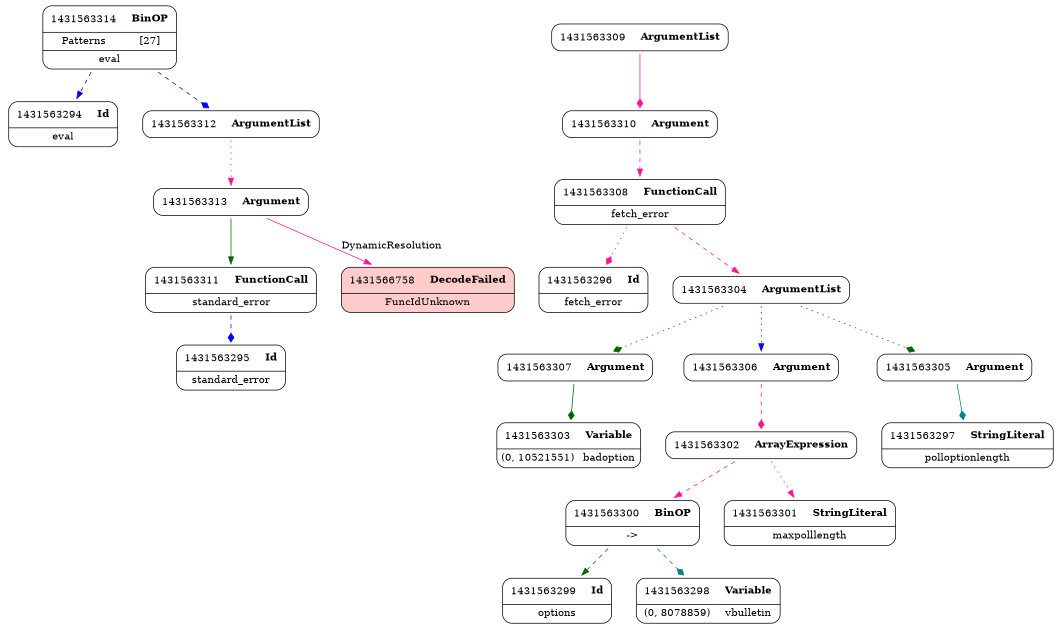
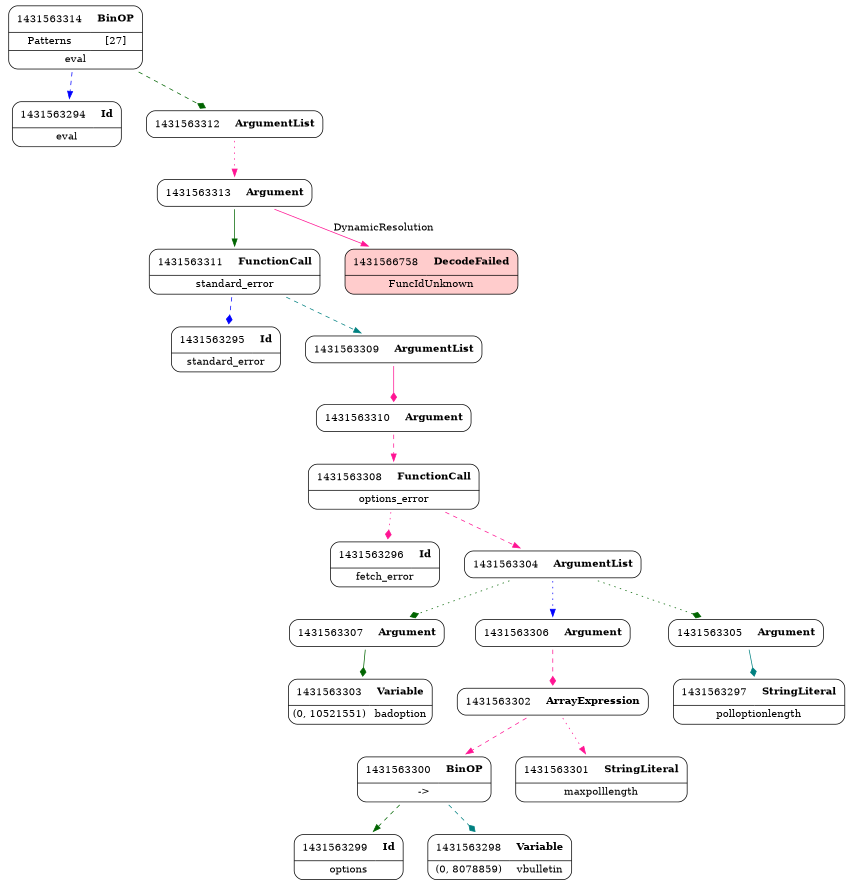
  digraph {
    node [shape=none]
    edge [arrowhead=normal color=deeppink style=dashed weight=2]
    n1 [label=<<TABLE border='1' cellspacing='0' cellpadding='10' style='rounded' ><TR><TD border='0'>1431563314</TD><TD border='0'><B>BinOP</B></TD></TR><HR/><TR><TD border='0' cellpadding='5'>Patterns</TD><TD border='0' cellpadding='5'>[27]</TD></TR><HR/><TR><TD border='0' cellpadding='5' colspan='2'>eval</TD></TR></TABLE>>]
    n2 [label=<<TABLE border='1' cellspacing='0' cellpadding='10' style='rounded' ><TR><TD border='0'>1431563294</TD><TD border='0'><B>Id</B></TD></TR><HR/><TR><TD border='0' cellpadding='5' colspan='2'>eval</TD></TR></TABLE>>]
    n3 [label=<<TABLE border='1' cellspacing='0' cellpadding='10' style='rounded' ><TR><TD border='0'>1431563312</TD><TD border='0'><B>ArgumentList</B></TD></TR></TABLE>>]
    n4 [label=<<TABLE border='1' cellspacing='0' cellpadding='10' style='rounded' ><TR><TD border='0'>1431563313</TD><TD border='0'><B>Argument</B></TD></TR></TABLE>>]
    n5 [label=<<TABLE border='1' cellspacing='0' cellpadding='10' style='rounded' ><TR><TD border='0'>1431563311</TD><TD border='0'><B>FunctionCall</B></TD></TR><HR/><TR><TD border='0' cellpadding='5' colspan='2'>standard_error</TD></TR></TABLE>>]
    n6 [label=<<TABLE border='1' cellspacing='0' cellpadding='10' style='rounded' bgcolor='#FFCCCC' ><TR><TD border='0'>1431566758</TD><TD border='0'><B>DecodeFailed</B></TD></TR><HR/><TR><TD border='0' cellpadding='5' colspan='2'>FuncIdUnknown</TD></TR></TABLE>>]
    n7 [label=<<TABLE border='1' cellspacing='0' cellpadding='10' style='rounded' ><TR><TD border='0'>1431563295</TD><TD border='0'><B>Id</B></TD></TR><HR/><TR><TD border='0' cellpadding='5' colspan='2'>standard_error</TD></TR></TABLE>>]
    n8 [label=<<TABLE border='1' cellspacing='0' cellpadding='10' style='rounded' ><TR><TD border='0'>1431563309</TD><TD border='0'><B>ArgumentList</B></TD></TR></TABLE>>]
    n9 [label=<<TABLE border='1' cellspacing='0' cellpadding='10' style='rounded' ><TR><TD border='0'>1431563310</TD><TD border='0'><B>Argument</B></TD></TR></TABLE>>]
    n10 [label=<<TABLE border='1' cellspacing='0' cellpadding='10' style='rounded' ><TR><TD border='0'>1431563299</TD><TD border='0'><B>Id</B></TD></TR><HR/><TR><TD border='0' cellpadding='5' colspan='2'>options</TD></TR></TABLE>>]
    n11 [label=<<TABLE border='1' cellspacing='0' cellpadding='10' style='rounded' ><TR><TD border='0'>1431563298</TD><TD border='0'><B>Variable</B></TD></TR><HR/><TR><TD border='0' cellpadding='5'>(0, 8078859)</TD><TD border='0' cellpadding='5'>vbulletin</TD></TR></TABLE>>]
    n12 [label=<<TABLE border='1' cellspacing='0' cellpadding='10' style='rounded' ><TR><TD border='0'>1431563297</TD><TD border='0'><B>StringLiteral</B></TD></TR><HR/><TR><TD border='0' cellpadding='5' colspan='2'>polloptionlength</TD></TR></TABLE>>]
    n13 [label=<<TABLE border='1' cellspacing='0' cellpadding='10' style='rounded' ><TR><TD border='0'>1431563296</TD><TD border='0'><B>Id</B></TD></TR><HR/><TR><TD border='0' cellpadding='5' colspan='2'>fetch_error</TD></TR></TABLE>>]
    n14 [label=<<TABLE border='1' cellspacing='0' cellpadding='10' style='rounded' ><TR><TD border='0'>1431563303</TD><TD border='0'><B>Variable</B></TD></TR><HR/><TR><TD border='0' cellpadding='5'>(0, 10521551)</TD><TD border='0' cellpadding='5'>badoption</TD></TR></TABLE>>]
    n15 [label=<<TABLE border='1' cellspacing='0' cellpadding='10' style='rounded' ><TR><TD border='0'>1431563302</TD><TD border='0'><B>ArrayExpression</B></TD></TR></TABLE>>]
    n16 [label=<<TABLE border='1' cellspacing='0' cellpadding='10' style='rounded' ><TR><TD border='0'>1431563300</TD><TD border='0'><B>BinOP</B></TD></TR><HR/><TR><TD border='0' cellpadding='5' colspan='2'>-&gt;</TD></TR></TABLE>>]
    n17 [label=<<TABLE border='1' cellspacing='0' cellpadding='10' style='rounded' ><TR><TD border='0'>1431563301</TD><TD border='0'><B>StringLiteral</B></TD></TR><HR/><TR><TD border='0' cellpadding='5' colspan='2'>maxpolllength</TD></TR></TABLE>>]
    n18 [label=<<TABLE border='1' cellspacing='0' cellpadding='10' style='rounded' ><TR><TD border='0'>1431563307</TD><TD border='0'><B>Argument</B></TD></TR></TABLE>>]
    n19 [label=<<TABLE border='1' cellspacing='0' cellpadding='10' style='rounded' ><TR><TD border='0'>1431563306</TD><TD border='0'><B>Argument</B></TD></TR></TABLE>>]
    n20 [label=<<TABLE border='1' cellspacing='0' cellpadding='10' style='rounded' ><TR><TD border='0'>1431563305</TD><TD border='0'><B>Argument</B></TD></TR></TABLE>>]
    n21 [label=<<TABLE border='1' cellspacing='0' cellpadding='10' style='rounded' ><TR><TD border='0'>1431563304</TD><TD border='0'><B>ArgumentList</B></TD></TR></TABLE>>]
-   n22 [label=<<TABLE border='1' cellspacing='0' cellpadding='10' style='rounded' ><TR><TD border='0'>1431563308</TD><TD border='0'><B>FunctionCall</B></TD></TR><HR/><TR><TD border='0' cellpadding='5' colspan='2'>fetch_error</TD></TR></TABLE>>]
+   n22 [label=<<TABLE border='1' cellspacing='0' cellpadding='10' style='rounded' ><TR><TD border='0'>1431563308</TD><TD border='0'><B>FunctionCall</B></TD></TR><HR/><TR><TD border='0' cellpadding='5' colspan='2'>options_error</TD></TR></TABLE>>]
    n1 -> n2 [color=blue]
-   n1 -> n3 [arrowhead=diamond color=blue]
+   n1 -> n3 [arrowhead=diamond color=darkgreen]
    n3 -> n4 [style=dotted]
    n4 -> n5 [color=darkgreen style=solid]
    n4 -> n6 [label=DynamicResolution style=solid weight=""]
    n5 -> n7 [arrowhead=diamond color=blue]
+   n5 -> n8 [color=teal]
    n8 -> n9 [arrowhead=diamond style=solid]
    n9 -> n22
    n15 -> n16
    n15 -> n17 [style=dotted]
    n16 -> n10 [color=darkgreen]
    n16 -> n11 [arrowhead=diamond color=teal]
    n18 -> n14 [arrowhead=diamond color=darkgreen style=solid]
    n19 -> n15 [arrowhead=diamond]
    n20 -> n12 [arrowhead=diamond color=teal style=solid]
    n21 -> n18 [arrowhead=diamond color=darkgreen style=dotted]
    n21 -> n19 [color=blue style=dotted]
    n21 -> n20 [arrowhead=diamond color=darkgreen style=dotted]
    n22 -> n13 [arrowhead=diamond style=dotted]
    n22 -> n21
  }
